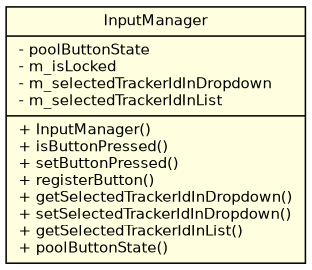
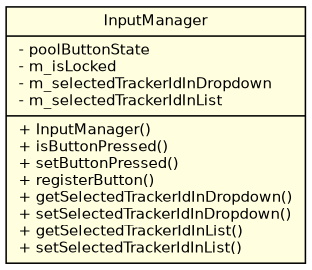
  digraph {
-   n1 [color=black fillcolor=lightyellow fontcolor=black fontname=Helvetica fontsize=10 height=0.2 label="{InputManager\n|- poolButtonState\l- m_isLocked\l- m_selectedTrackerIdInDropdown\l- m_selectedTrackerIdInList\l|+ InputManager()\l+ isButtonPressed()\l+ setButtonPressed()\l+ registerButton()\l+ getSelectedTrackerIdInDropdown()\l+ setSelectedTrackerIdInDropdown()\l+ getSelectedTrackerIdInList()\l+ poolButtonState()\l}" shape=record style=filled width=0.4]
+   n1 [color=black fillcolor=lightyellow fontcolor=black fontname=Helvetica fontsize=10 height=0.2 label="{InputManager\n|- poolButtonState\l- m_isLocked\l- m_selectedTrackerIdInDropdown\l- m_selectedTrackerIdInList\l|+ InputManager()\l+ isButtonPressed()\l+ setButtonPressed()\l+ registerButton()\l+ getSelectedTrackerIdInDropdown()\l+ setSelectedTrackerIdInDropdown()\l+ getSelectedTrackerIdInList()\l+ setSelectedTrackerIdInList()\l}" shape=record style=filled width=0.4]
  }
